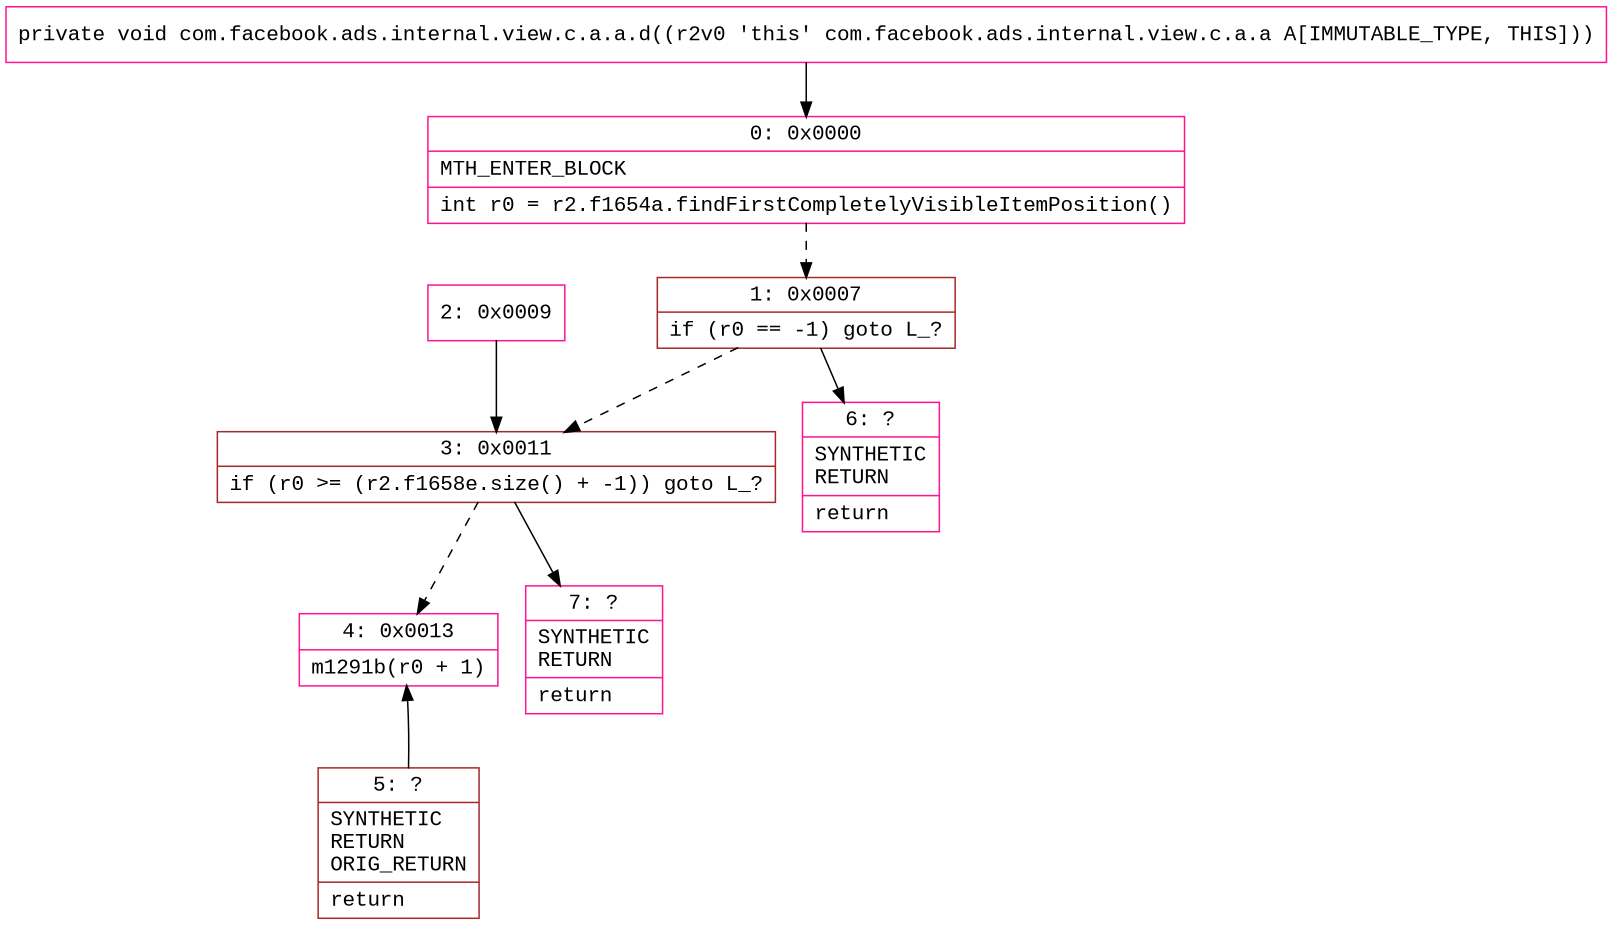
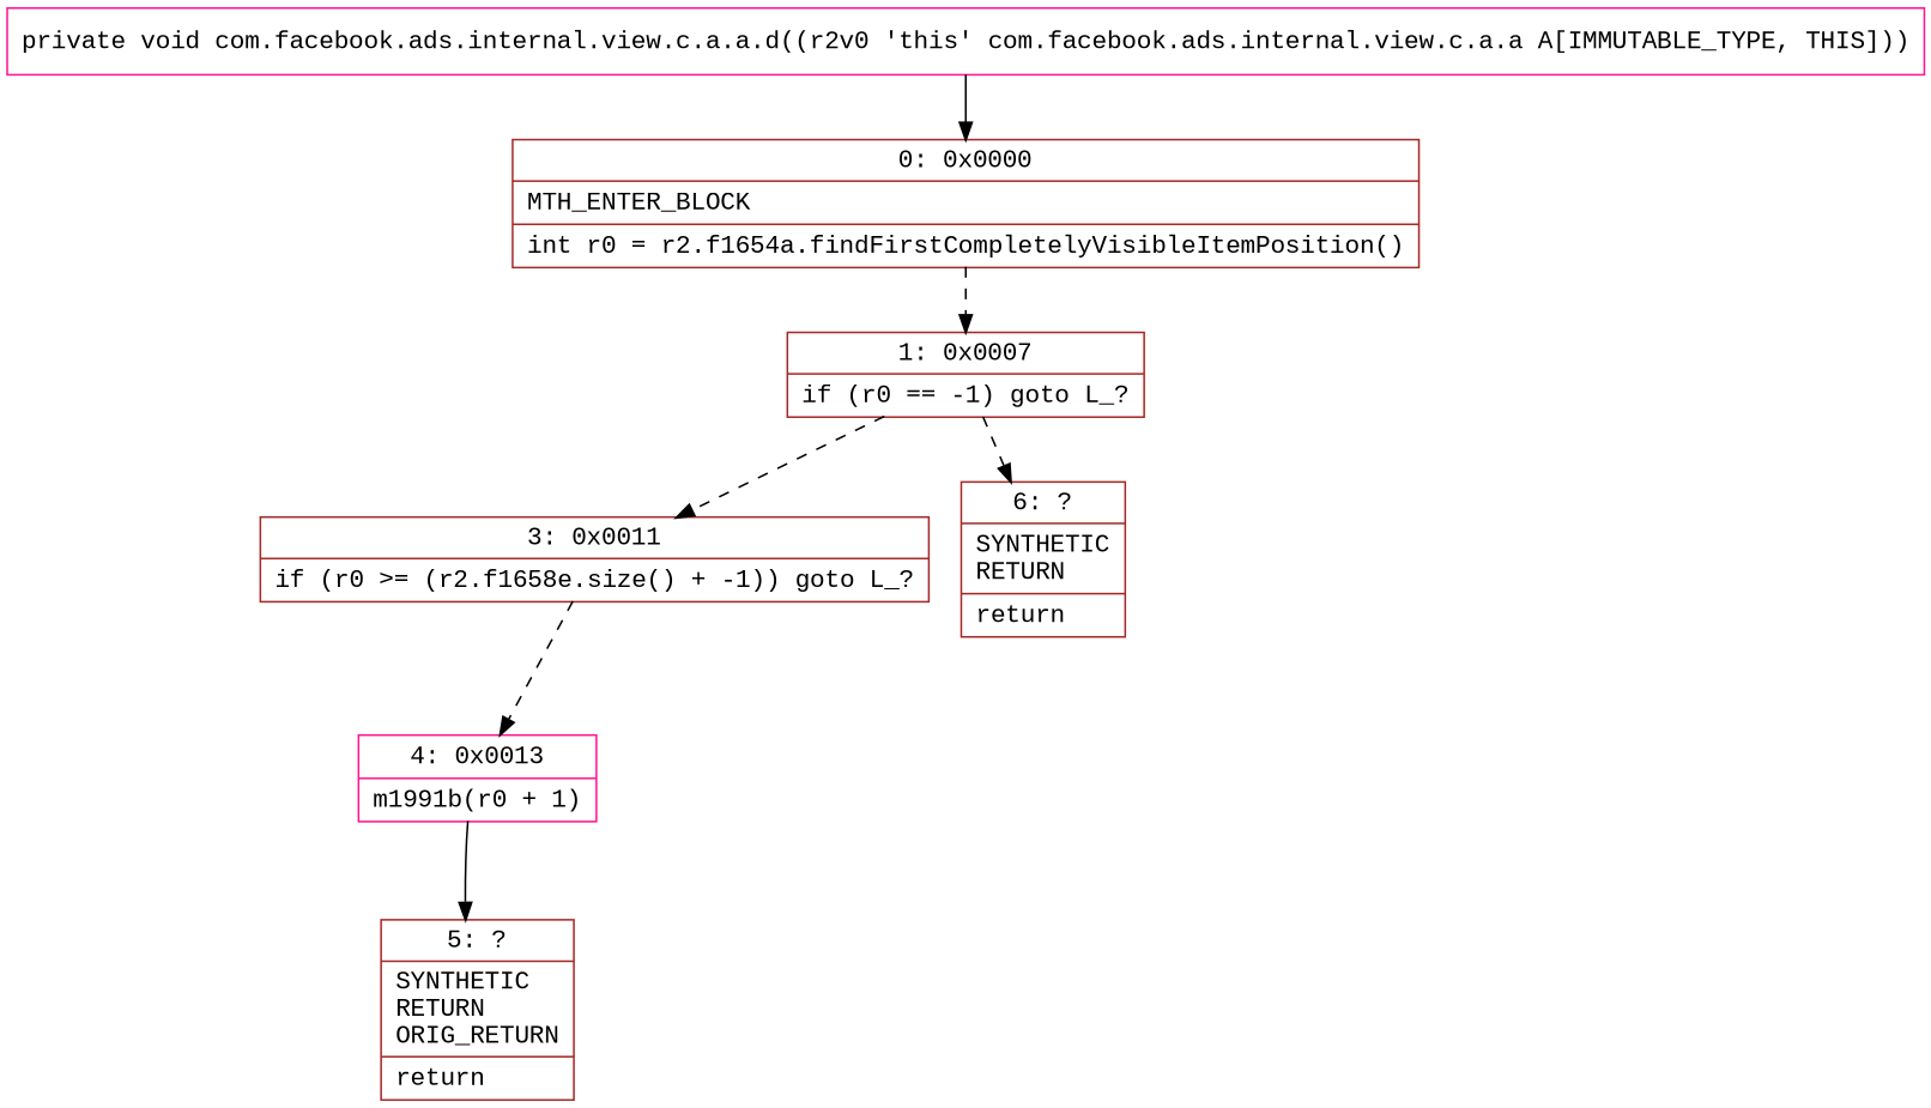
  digraph {
    fontname="Liberation Mono"
    node [color=deeppink fontname="Liberation Mono" shape=record]
    edge [fontname="Liberation Mono"]
-   n1 [label="{0\:\ 0x0000|MTH_ENTER_BLOCK\l|int r0 = r2.f1654a.findFirstCompletelyVisibleItemPosition()\l}"]
+   n1 [color=brown label="{0\:\ 0x0000|MTH_ENTER_BLOCK\l|int r0 = r2.f1654a.findFirstCompletelyVisibleItemPosition()\l}"]
    n2 [color=brown label="{1\:\ 0x0007|if (r0 == \-1) goto L_?\l}"]
-   n3 [label="{6\:\ ?|SYNTHETIC\lRETURN\l|return\l}"]
+   n3 [color=brown label="{6\:\ ?|SYNTHETIC\lRETURN\l|return\l}"]
    n4 [color=brown label="{3\:\ 0x0011|if (r0 \>= (r2.f1658e.size() + \-1)) goto L_?\l}"]
-   n5 [label="{2\:\ 0x0009}"]
-   n6 [label="{4\:\ 0x0013|m1291b(r0 + 1)\l}"]
-   n7 [label="{7\:\ ?|SYNTHETIC\lRETURN\l|return\l}"]
+   n6 [label="{4\:\ 0x0013|m1991b(r0 + 1)\l}"]
    n8 [color=brown label="{5\:\ ?|SYNTHETIC\lRETURN\lORIG_RETURN\l|return\l}"]
    n9 [label="{private void com.facebook.ads.internal.view.c.a.a.d((r2v0 'this' com.facebook.ads.internal.view.c.a.a A[IMMUTABLE_TYPE, THIS])) }"]
    n1 -> n2 [style=dashed]
-   n2 -> n3
+   n2 -> n3 [style=dashed]
    n2 -> n4 [style=dashed]
    n4 -> n6 [style=dashed]
-   n4 -> n7
-   n5 -> n4
-   n8 -> n6
+   n6 -> n8
    n9 -> n1
  }
